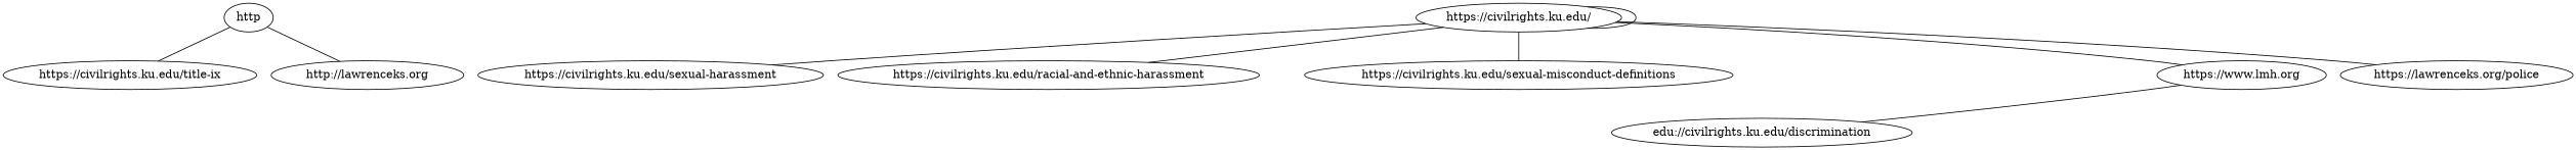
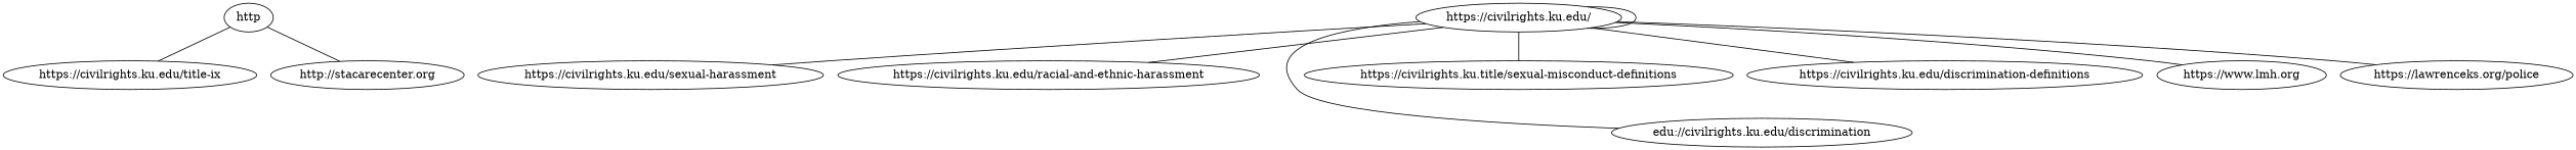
  graph {
    http [child_link="['http://stacarecenter.org/campus']" data="b'\nThe Sexual Trauma & Abuse Care Center \xe2\x80\x93 The Sexual Trauma & Abuse Care Center promotes a culture of consent while providing 24/7 support to anyone affected by sexual trauma and abuse in Douglas, Franklin, and Jefferson Counties.\n24/7 Hotline: 785-843-8985\nEXIT NOW >>\nMenu\nAbout Us\nAbout Us\nMeet Our Team\nContact Us\nAfter an Assault\nAfter an Assault\nGoing to the Hospital\nReporting & Protection Orders\nFrequently Asked Questions\nServices\nServices\n24/7 Advocacy & Response\nTherapy & Support Groups\nOrdinance & SafeBar Alliance\nSafeBar Alliance\nPrevention & Education\nVolunteer\nVolunteer\nGreensheet\nResources\nResources\nCampus Sexual Assault\nHandouts & Downloads\nEn Espa\xc3\xb1ol\nDonate\nTickets on sale NOW !STA CARE Center main office NEW LOCATION  @330 Maine Street Lawrence , Kansas 66044 .  Walk ins are welcome !\nCOUNSELING\nFree trauma-focused individual therapy & support groups.\nADVOCACY & RESPONSE\n785-843-8985\n24/7 support by trained advocates.\nEDUCATION\nEducation, awareness & training for groups of all ages and genders.\nAnswering the call since 1972.\nStarted in 1972 as the first rape crisis center in Kansas, The Sexual Trauma & Abuse Care Center promotes a culture of consent while providing 24/7 support to people of all ages and genders affected by sexual trauma & abuse in Douglas, Franklin, and Jefferson Counties.\nResources View our national, community, and campus resources by visiting our Resources Page.\nOskaloosa & Ottawa offices Check out information about our offices in Oskaloosa & Ottawa by visiting our Contact page. Advocates and Therapists are able to meet with you by appointment to make sure you get the support and care that you deserve.\n24/7 Support: 785-843-8985\nLawrence Office\nWalk-ins welcome\n330 Maine Street\nLawrence, KS 66044\n(Across from the hospital)\nFranklin County\n401 S Main Street\nSuite 104\nOttawa, KS 66067\nJefferson County\n313 Jefferson Street\nOskaloosa, KS 66066\n\xc2\xa9 The Sexual Trauma & Abuse Care Center 2021'"]
    "https://civilrights.ku.edu/title-ix"
-   "http://stacarecenter.org" [label="http://lawrenceks.org"]
+   "http://stacarecenter.org"
    "https://civilrights.ku.edu/"
    "https://civilrights.ku.edu/sexual-harassment"
    "https://civilrights.ku.edu/racial-and-ethnic-harassment"
    n7 [label="edu://civilrights.ku.edu/discrimination"]
-   "https://civilrights.ku.edu/sexual-misconduct-definitions"
+   "https://civilrights.ku.edu/sexual-misconduct-definitions" [label="https://civilrights.ku.title/sexual-misconduct-definitions"]
+   "https://civilrights.ku.edu/discrimination-definitions"
    "https://www.lmh.org"
    "https://lawrenceks.org/police"
    http -- "https://civilrights.ku.edu/title-ix"
    http -- "http://stacarecenter.org"
    "https://civilrights.ku.edu/" -- "https://civilrights.ku.edu/"
    "https://civilrights.ku.edu/" -- "https://civilrights.ku.edu/sexual-harassment"
    "https://civilrights.ku.edu/" -- "https://civilrights.ku.edu/racial-and-ethnic-harassment"
-   "https://www.lmh.org" -- n7
+   "https://civilrights.ku.edu/" -- n7
    "https://civilrights.ku.edu/" -- "https://civilrights.ku.edu/sexual-misconduct-definitions"
+   "https://civilrights.ku.edu/" -- "https://civilrights.ku.edu/discrimination-definitions"
    "https://civilrights.ku.edu/" -- "https://www.lmh.org"
    "https://civilrights.ku.edu/" -- "https://lawrenceks.org/police"
  }
